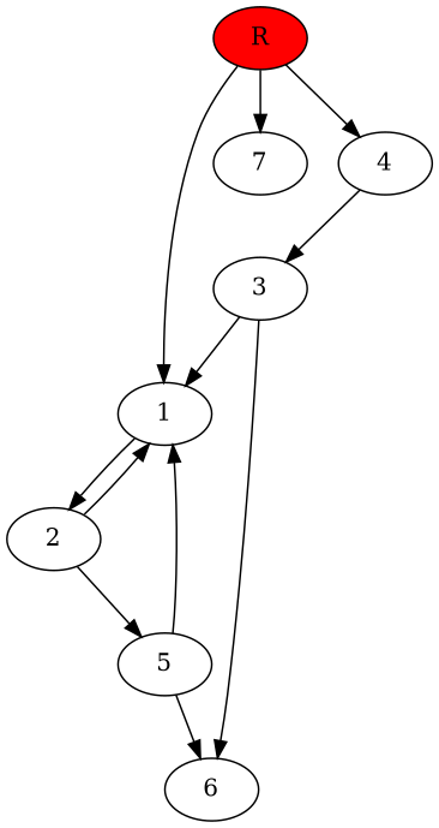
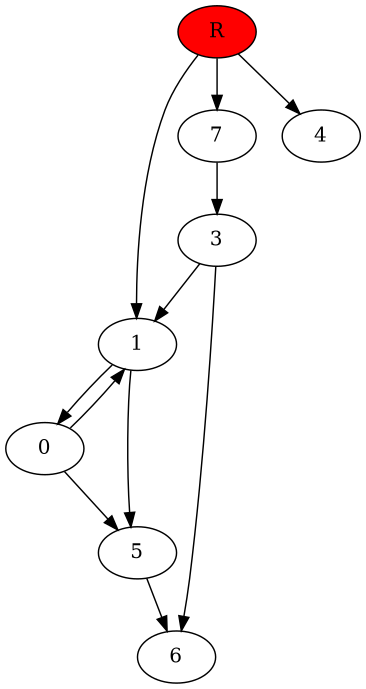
  digraph {
    1
-   2
+   2 [label=0]
    5
    6
    3
    7
    R [fillcolor="#ff0000" style=filled]
    4
    1 -> 2
-   5 -> 1
+   1 -> 5
    2 -> 1
    2 -> 5
    5 -> 6
    3 -> 1
    3 -> 6
-   4 -> 3
+   7 -> 3
    R -> 1
    R -> 7
    R -> 4
  }
